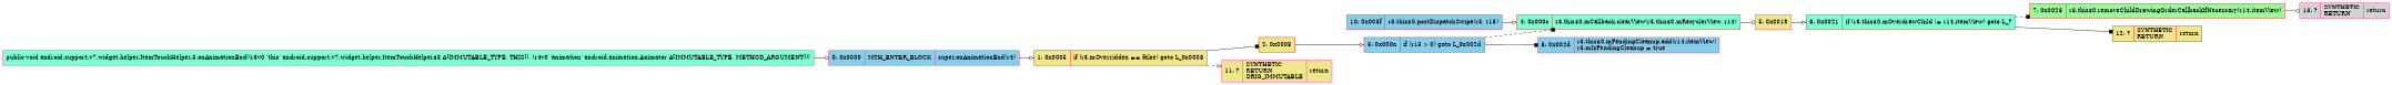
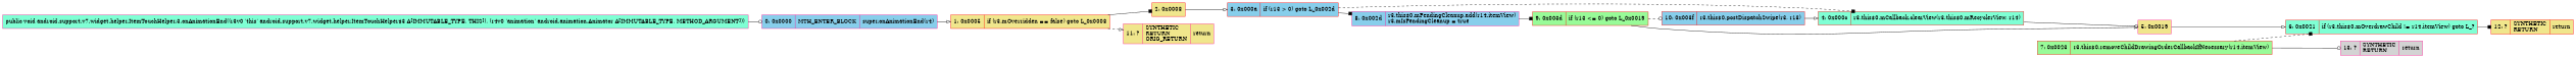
  digraph {
    rankdir=LR
    node [color=red fillcolor=khaki shape=record style=filled]
    edge [arrowhead=onormal]
    n1 [color=deeppink fillcolor=skyblue label="{0\:\ 0x0000|MTH_ENTER_BLOCK\l|super.onAnimationEnd(r4)\l}"]
    n2 [label="{1\:\ 0x0005|if (r3.mOverridden == false) goto L_0x0008\l}"]
    n3 [label="{2\:\ 0x0008}"]
-   n4 [color=deeppink label="{11\:\ ?|SYNTHETIC\lRETURN\lORIG_IMMUTABLE\l|return\l}"]
+   n4 [color=deeppink label="{11\:\ ?|SYNTHETIC\lRETURN\lORIG_RETURN\l|return\l}"]
    n5 [fillcolor=skyblue label="{3\:\ 0x000a|if (r13 \> 0) goto L_0x002d\l}"]
    n6 [fillcolor=aquamarine label="{4\:\ 0x000c|r3.this$0.mCallback.clearView(r3.this$0.mRecyclerView, r14)\l}"]
    n7 [color=deeppink fillcolor=skyblue label="{8\:\ 0x002d|r3.this$0.mPendingCleanup.add(r14.itemView)\lr3.mIsPendingCleanup = true\l}"]
    n8 [color=deeppink label="{5\:\ 0x0019}"]
+   n9 [fillcolor=palegreen label="{9\:\ 0x003d|if (r13 \<= 0) goto L_0x0019\l}"]
    n10 [fillcolor=aquamarine label="{6\:\ 0x0021|if (r3.this$0.mOverdrawChild != r14.itemView) goto L_?\l}"]
    n11 [fillcolor=palegreen label="{7\:\ 0x0023|r3.this$0.removeChildDrawingOrderCallbackIfNecessary(r14.itemView)\l}"]
    n12 [label="{12\:\ ?|SYNTHETIC\lRETURN\l|return\l}"]
    n13 [color=deeppink fillcolor=lightgrey label="{13\:\ ?|SYNTHETIC\lRETURN\l|return\l}"]
    n14 [fillcolor=skyblue label="{10\:\ 0x003f|r3.this$0.postDispatchSwipe(r3, r13)\l}"]
    n15 [color=deeppink fillcolor=aquamarine label="{public void android.support.v7.widget.helper.ItemTouchHelper.3.onAnimationEnd((r3v0 'this' android.support.v7.widget.helper.ItemTouchHelper$3 A[IMMUTABLE_TYPE, THIS]), (r4v0 'animation' android.animation.Animator A[IMMUTABLE_TYPE, METHOD_ARGUMENT])) }"]
    n1 -> n2
    n2 -> n3 [arrowhead=box]
    n2 -> n4 [style=dashed]
    n3 -> n5
    n5 -> n6 [arrowhead=box style=dashed]
    n5 -> n7 [arrowhead=box]
    n6 -> n8 [arrowhead=odot]
+   n7 -> n9 [arrowhead=box]
    n8 -> n10
-   n10 -> n11 [arrowhead=box style=dashed]
+   n9 -> n8
+   n9 -> n14 [arrowhead=odot style=dashed]
+   n11 -> n10 [arrowhead=box style=dashed]
    n10 -> n12 [arrowhead=box]
    n11 -> n13 [arrowhead=odot]
    n14 -> n6
    n15 -> n1 [arrowhead=odot]
  }
